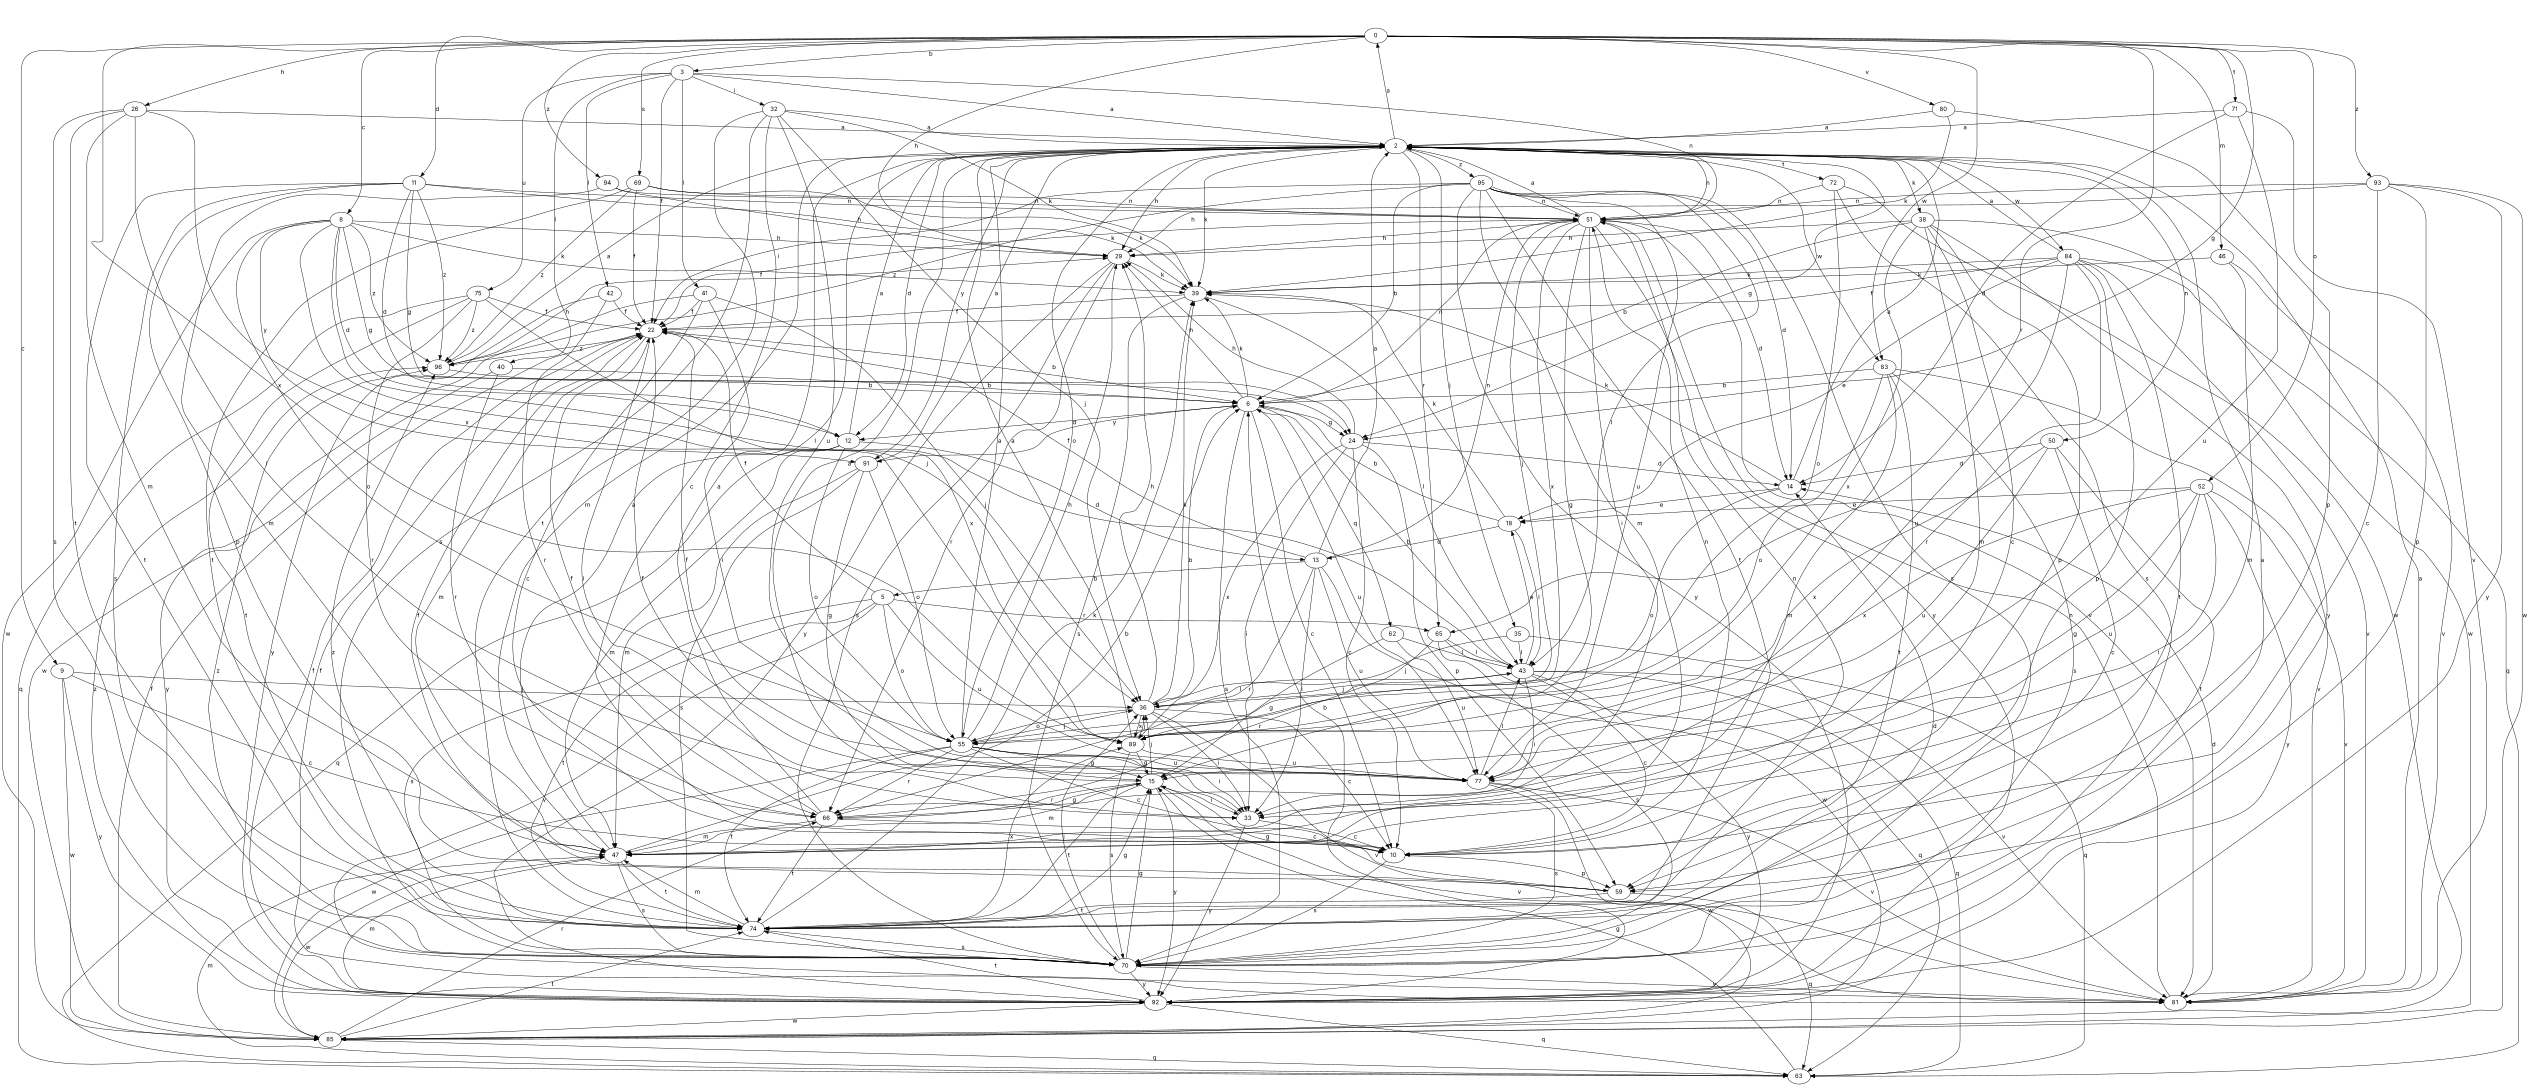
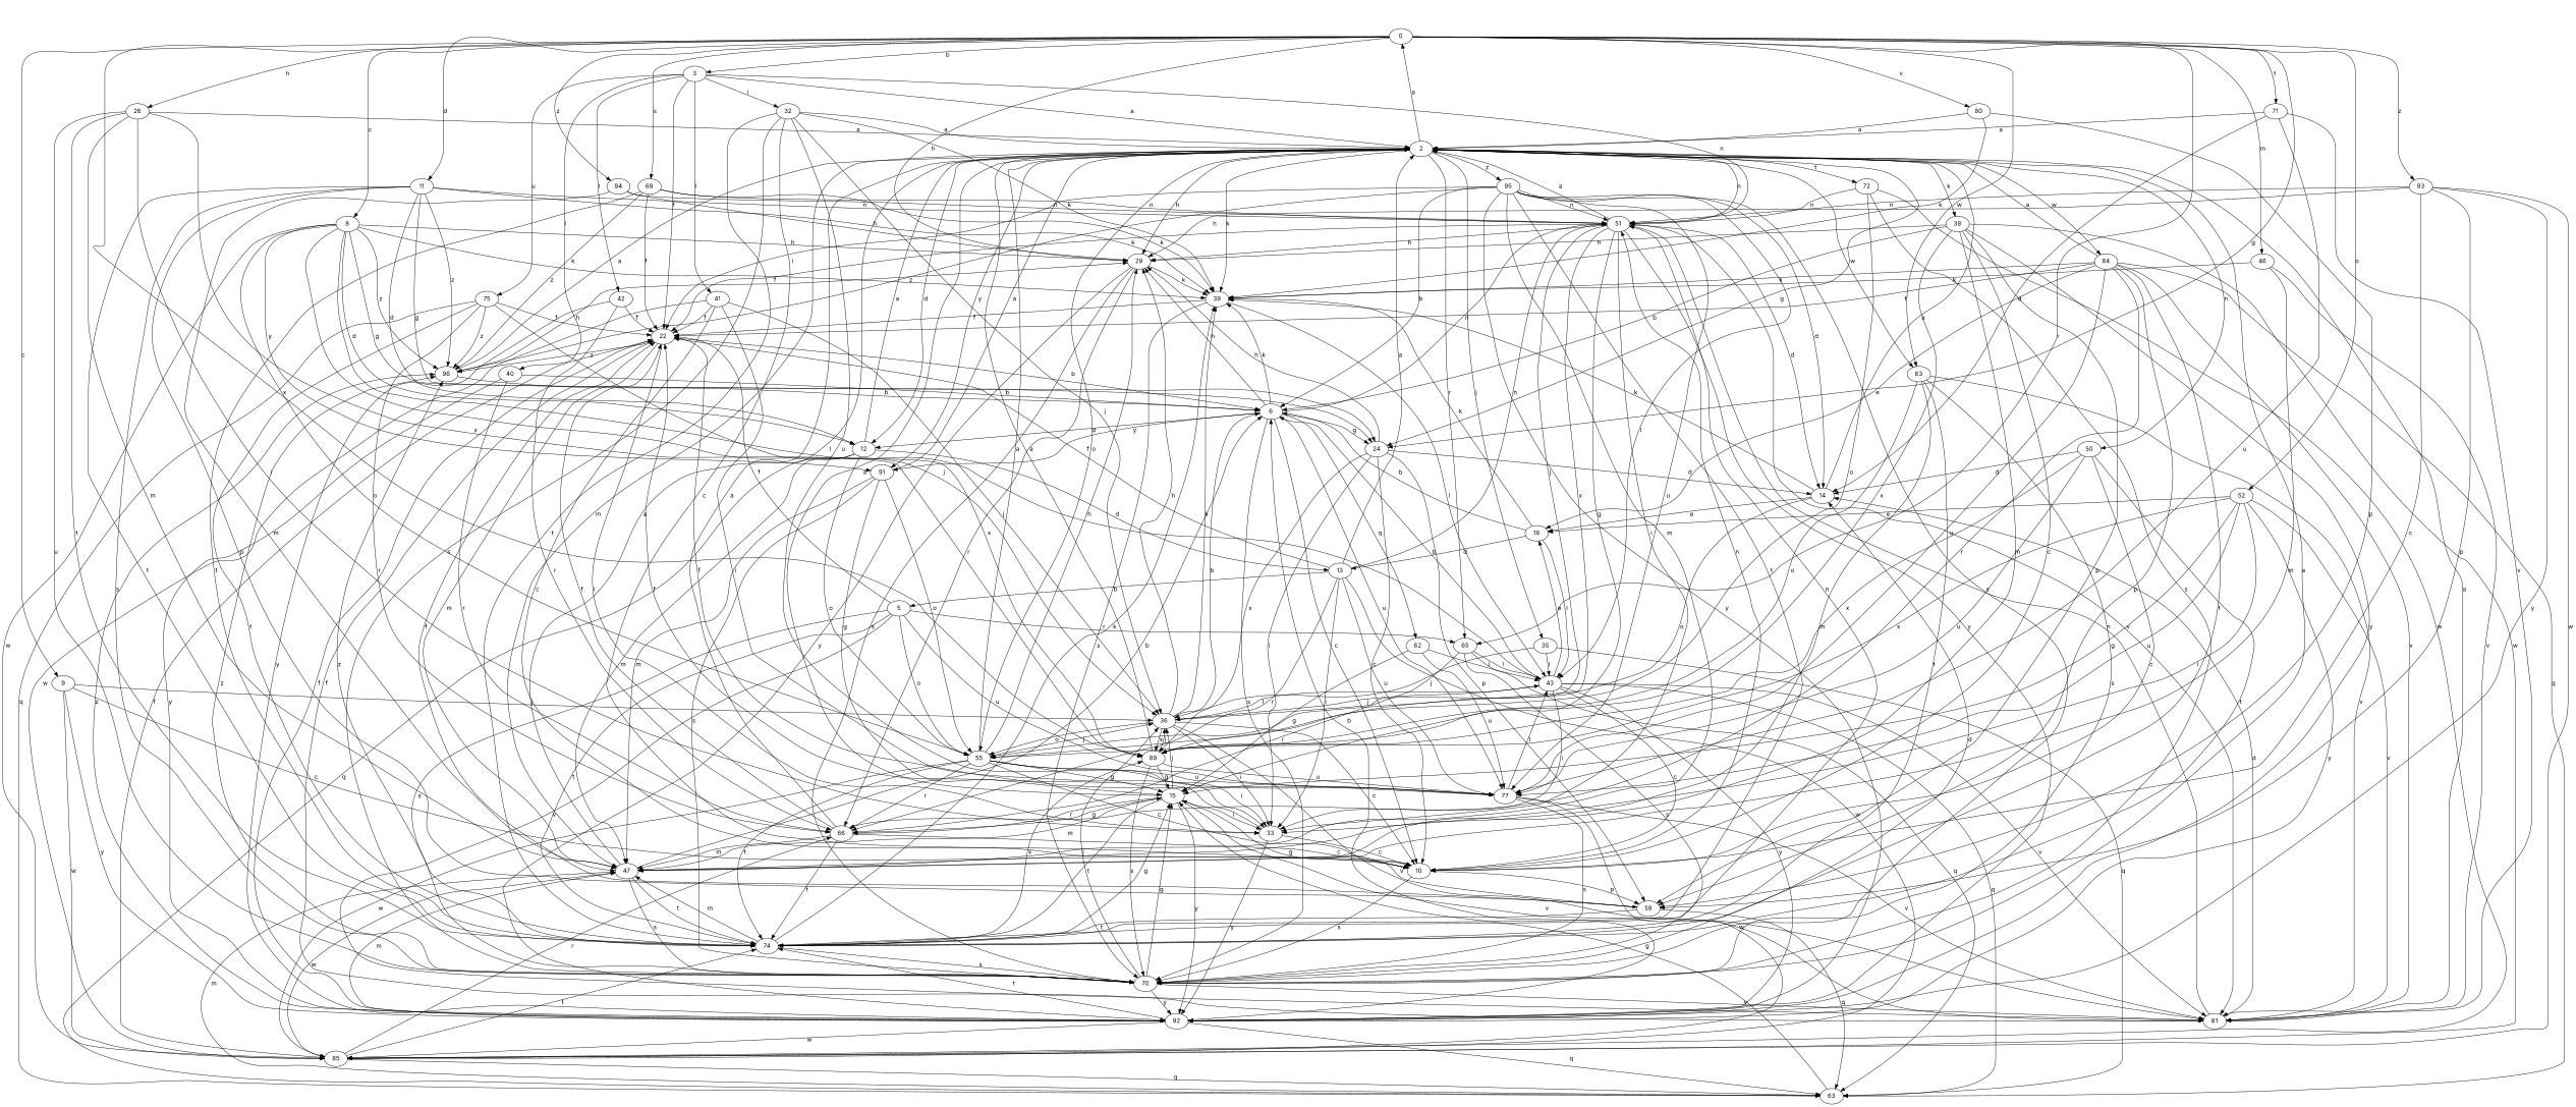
  strict digraph {
    fontname=Inter
    node [fontname=Inter]
    edge [fontname=Inter]
    0
    3
    8
    9
    11
    24
    26
    29
    46
    52
    65
    69
    71
    80
    83
    89
    93
    94
    2
    51
    22
    32
    40
    41
    42
    75
    12
    39
    55
    91
    36
    43
    85
    96
    10
    92
    70
    74
    59
    33
    14
    47
    66
    81
    77
    18
    n47 [label=15]
    63
    6
    35
    38
    50
    72
    84
    95
    13
    5
    62
    0 -> 3 [label=b]
    0 -> 8 [label=c]
    0 -> 9 [label=c]
    0 -> 11 [label=d]
    0 -> 24 [label=g]
    0 -> 26 [label=h]
    0 -> 29 [label=h]
    0 -> 46 [label=m]
    0 -> 52 [label=o]
    0 -> 65 [label=r]
    0 -> 69 [label=s]
    0 -> 71 [label=t]
    0 -> 80 [label=v]
    0 -> 83 [label=w]
    0 -> 89 [label=x]
    0 -> 93 [label=z]
    0 -> 94 [label=z]
    3 -> 2 [label=a]
    3 -> 51 [label=n]
    3 -> 22 [label=f]
    3 -> 32 [label=i]
    3 -> 40 [label=l]
    3 -> 41 [label=l]
    3 -> 42 [label=l]
    3 -> 75 [label=u]
    8 -> 24 [label=g]
    8 -> 29 [label=h]
    8 -> 12 [label=d]
    8 -> 39 [label=k]
    8 -> 55 [label=o]
    8 -> 91 [label=y]
    8 -> 36 [label=j]
    8 -> 43 [label=l]
    8 -> 85 [label=w]
    8 -> 96 [label=z]
    9 -> 36 [label=j]
    9 -> 85 [label=w]
    9 -> 10 [label=c]
    9 -> 92 [label=y]
    11 -> 24 [label=g]
    11 -> 51 [label=n]
    11 -> 12 [label=d]
    11 -> 39 [label=k]
    11 -> 96 [label=z]
    11 -> 70 [label=s]
    11 -> 74 [label=t]
    11 -> 59 [label=p]
    24 -> 29 [label=h]
    24 -> 89 [label=x]
    24 -> 10 [label=c]
    24 -> 59 [label=p]
    24 -> 33 [label=i]
    24 -> 14 [label=d]
    26 -> 89 [label=x]
    26 -> 2 [label=a]
-   26 -> 70 [label=s]
+   26 -> 70 [label=u]
    26 -> 74 [label=t]
    26 -> 33 [label=i]
    26 -> 47 [label=m]
    29 -> 39 [label=k]
    29 -> 92 [label=y]
    29 -> 70 [label=s]
    29 -> 66 [label=r]
    46 -> 39 [label=k]
    46 -> 47 [label=m]
    46 -> 81 [label=v]
    52 -> 89 [label=x]
    52 -> 92 [label=y]
    52 -> 33 [label=i]
    52 -> 81 [label=v]
    52 -> 77 [label=u]
    52 -> 18 [label=e]
    52 -> n47 [label=g]
    65 -> 43 [label=l]
    65 -> 70 [label=s]
    65 -> 66 [label=r]
    65 -> 63 [label=q]
    69 -> 51 [label=n]
    69 -> 22 [label=f]
    69 -> 39 [label=k]
    69 -> 96 [label=z]
    69 -> 74 [label=t]
    71 -> 2 [label=a]
    71 -> 14 [label=d]
    71 -> 81 [label=v]
    71 -> 77 [label=u]
    80 -> 2 [label=a]
    80 -> 39 [label=k]
    80 -> 59 [label=p]
    83 -> 55 [label=o]
    83 -> 70 [label=s]
    83 -> 74 [label=t]
    83 -> 47 [label=m]
    83 -> 81 [label=v]
-   83 -> 6 [label=b]
    89 -> 2 [label=a]
    89 -> 36 [label=j]
    89 -> 70 [label=s]
    89 -> 77 [label=u]
    89 -> n47 [label=g]
    93 -> 29 [label=h]
    93 -> 51 [label=n]
    93 -> 85 [label=w]
    93 -> 10 [label=c]
    93 -> 92 [label=y]
    93 -> 59 [label=p]
    94 -> 29 [label=h]
    94 -> 51 [label=n]
    94 -> 47 [label=m]
    2 -> 0 [label=a]
    2 -> 24 [label=g]
    2 -> 29 [label=h]
    2 -> 65 [label=r]
    2 -> 83 [label=w]
    2 -> 51 [label=n]
    2 -> 12 [label=d]
    2 -> 39 [label=k]
    2 -> 55 [label=o]
    2 -> 91 [label=y]
    2 -> 47 [label=m]
    2 -> 35 [label=j]
    2 -> 38 [label=k]
    2 -> 50 [label=n]
    2 -> 72 [label=t]
    2 -> 84 [label=w]
    2 -> 95 [label=z]
    51 -> 29 [label=h]
    51 -> 89 [label=x]
    51 -> 2 [label=a]
    51 -> 22 [label=f]
    51 -> 36 [label=j]
    51 -> 92 [label=y]
    51 -> 33 [label=i]
    51 -> 14 [label=d]
    51 -> 81 [label=v]
    51 -> n47 [label=g]
    22 -> 96 [label=z]
    22 -> 33 [label=i]
    22 -> 47 [label=m]
    22 -> 6 [label=b]
    32 -> 2 [label=a]
    32 -> 39 [label=k]
    32 -> 36 [label=j]
    32 -> 10 [label=c]
    32 -> 70 [label=s]
    32 -> 74 [label=t]
    32 -> 77 [label=u]
    40 -> 92 [label=y]
    40 -> 66 [label=r]
    40 -> 6 [label=b]
    41 -> 22 [label=f]
    41 -> 36 [label=j]
    41 -> 85 [label=w]
    41 -> 10 [label=c]
    41 -> 33 [label=i]
    42 -> 22 [label=f]
    42 -> 92 [label=y]
    42 -> 66 [label=r]
    75 -> 89 [label=x]
    75 -> 22 [label=f]
    75 -> 96 [label=z]
    75 -> 74 [label=t]
    75 -> 66 [label=r]
    75 -> 63 [label=q]
    12 -> 2 [label=a]
    12 -> 55 [label=o]
    12 -> 47 [label=m]
    12 -> 63 [label=q]
    12 -> 13 [label=d]
    39 -> 22 [label=f]
    39 -> 43 [label=l]
    39 -> 70 [label=s]
    55 -> 29 [label=h]
    55 -> 2 [label=a]
    55 -> 36 [label=j]
    55 -> 85 [label=w]
    55 -> 10 [label=c]
    55 -> 74 [label=t]
    55 -> 33 [label=i]
    55 -> 66 [label=r]
    55 -> 77 [label=u]
    55 -> n47 [label=g]
    91 -> 2 [label=a]
    91 -> 55 [label=o]
    91 -> 70 [label=s]
    91 -> 47 [label=m]
    91 -> n47 [label=g]
    36 -> 29 [label=h]
    36 -> 89 [label=x]
    36 -> 39 [label=k]
    36 -> 55 [label=o]
    36 -> 43 [label=l]
    36 -> 10 [label=c]
    36 -> 33 [label=i]
    36 -> 81 [label=v]
    36 -> 6 [label=b]
    43 -> 36 [label=j]
    43 -> 10 [label=c]
    43 -> 92 [label=y]
    43 -> 33 [label=i]
    43 -> 81 [label=v]
    43 -> 18 [label=e]
    43 -> 63 [label=q]
    43 -> 6 [label=b]
    85 -> 22 [label=f]
    85 -> 74 [label=t]
    85 -> 66 [label=r]
    85 -> 63 [label=q]
    96 -> 29 [label=h]
    96 -> 2 [label=a]
    96 -> 6 [label=b]
    10 -> 51 [label=n]
    10 -> 70 [label=s]
    10 -> 59 [label=p]
    92 -> 22 [label=f]
    92 -> 85 [label=w]
    92 -> 96 [label=z]
    92 -> 74 [label=t]
    92 -> 47 [label=m]
    92 -> 63 [label=q]
    92 -> 6 [label=b]
    70 -> 2 [label=a]
    70 -> 36 [label=j]
    70 -> 96 [label=z]
    70 -> 92 [label=y]
    70 -> 14 [label=d]
    70 -> 81 [label=v]
    70 -> n47 [label=g]
    74 -> 89 [label=x]
    74 -> 51 [label=n]
    74 -> 39 [label=k]
    74 -> 96 [label=z]
    74 -> 70 [label=s]
    74 -> 47 [label=m]
    74 -> n47 [label=g]
    59 -> 22 [label=f]
    59 -> 74 [label=t]
    59 -> n47 [label=g]
    59 -> 63 [label=q]
    33 -> 22 [label=f]
    33 -> 10 [label=c]
    33 -> 92 [label=y]
    14 -> 2 [label=a]
    14 -> 39 [label=k]
    14 -> 55 [label=o]
    14 -> 18 [label=e]
    47 -> 2 [label=a]
    47 -> 85 [label=w]
    47 -> 70 [label=s]
    47 -> 74 [label=t]
    47 -> 6 [label=b]
    66 -> 2 [label=a]
    66 -> 22 [label=f]
    66 -> 10 [label=c]
    66 -> 74 [label=t]
    66 -> 47 [label=m]
    66 -> n47 [label=g]
    81 -> 2 [label=a]
    81 -> 51 [label=n]
    81 -> 22 [label=f]
    81 -> 14 [label=d]
    77 -> 22 [label=f]
    77 -> 43 [label=l]
    77 -> 85 [label=w]
    77 -> 70 [label=s]
    77 -> 81 [label=v]
    18 -> 39 [label=k]
    18 -> 43 [label=l]
    18 -> 6 [label=b]
    18 -> 13 [label=d]
    n47 -> 2 [label=a]
    n47 -> 36 [label=j]
    n47 -> 92 [label=y]
    n47 -> 74 [label=t]
    n47 -> 33 [label=i]
    n47 -> 47 [label=m]
    n47 -> 66 [label=r]
    n47 -> 81 [label=v]
    63 -> 47 [label=m]
    63 -> n47 [label=g]
    6 -> 24 [label=g]
    6 -> 29 [label=h]
    6 -> 51 [label=n]
    6 -> 12 [label=d]
    6 -> 39 [label=k]
    6 -> 91 [label=y]
    6 -> 10 [label=c]
    6 -> 70 [label=s]
    6 -> 77 [label=u]
    6 -> 62 [label=q]
    35 -> 36 [label=j]
    35 -> 43 [label=l]
    35 -> 63 [label=q]
    38 -> 29 [label=h]
    38 -> 89 [label=x]
    38 -> 85 [label=w]
    38 -> 10 [label=c]
    38 -> 92 [label=y]
    38 -> 59 [label=p]
    38 -> 47 [label=m]
    38 -> 6 [label=b]
    50 -> 89 [label=x]
    50 -> 10 [label=c]
    50 -> 74 [label=t]
    50 -> 14 [label=d]
    50 -> 77 [label=u]
    72 -> 51 [label=n]
    72 -> 55 [label=o]
    72 -> 85 [label=w]
    72 -> 70 [label=s]
    84 -> 2 [label=a]
    84 -> 22 [label=f]
    84 -> 39 [label=k]
    84 -> 74 [label=t]
    84 -> 59 [label=p]
    84 -> 66 [label=r]
    84 -> 81 [label=v]
    84 -> 77 [label=u]
    84 -> 18 [label=e]
    84 -> 63 [label=q]
    95 -> 51 [label=n]
    95 -> 22 [label=i]
    95 -> 43 [label=l]
    95 -> 96 [label=z]
    95 -> 92 [label=y]
    95 -> 70 [label=s]
    95 -> 74 [label=t]
    95 -> 14 [label=d]
    95 -> 47 [label=m]
    95 -> 77 [label=u]
    95 -> 6 [label=b]
    13 -> 2 [label=a]
    13 -> 51 [label=n]
    13 -> 22 [label=f]
    13 -> 85 [label=w]
    13 -> 33 [label=i]
    13 -> 66 [label=r]
    13 -> 77 [label=u]
    13 -> 5 [label=b]
    5 -> 65 [label=r]
    5 -> 22 [label=f]
    5 -> 55 [label=o]
    5 -> 70 [label=s]
    5 -> 74 [label=t]
    5 -> 81 [label=v]
    5 -> 77 [label=u]
    62 -> 43 [label=l]
    62 -> 77 [label=u]
    62 -> n47 [label=g]
  }
